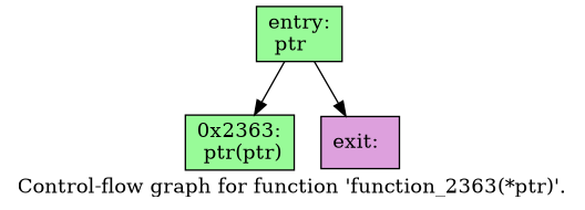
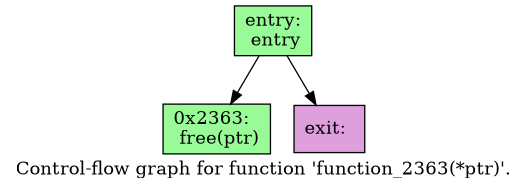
  digraph {
    label="Control-flow graph for function 'function_2363(*ptr)'."
    node [fillcolor=palegreen shape=record style=filled]
-   n1 [label="{entry:\l  ptr\l}"]
-   n2 [label="{0x2363:\l  ptr(ptr)\l}"]
+   n1 [label="{entry:\l  entry\l}"]
+   n2 [label="{0x2363:\l  free(ptr)\l}"]
    n3 [fillcolor=plum label="{exit:\l}"]
    n1 -> n2
    n1 -> n3
  }
